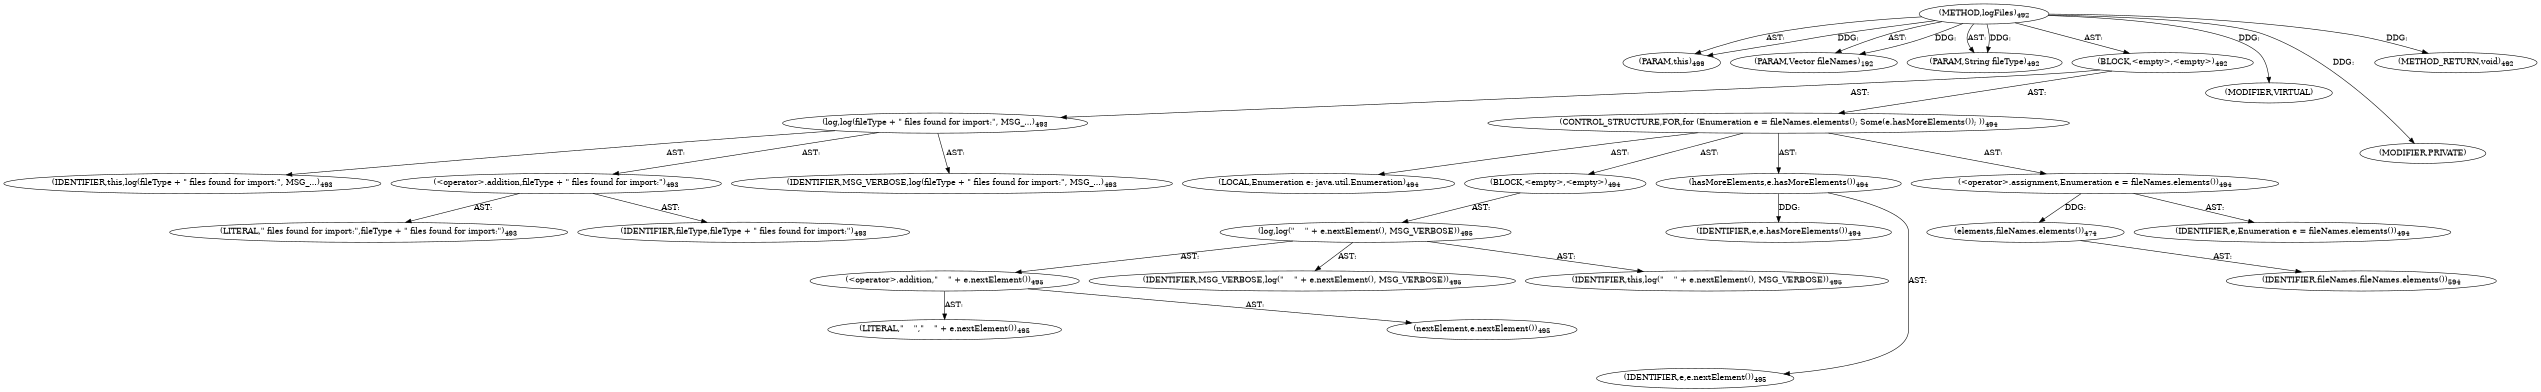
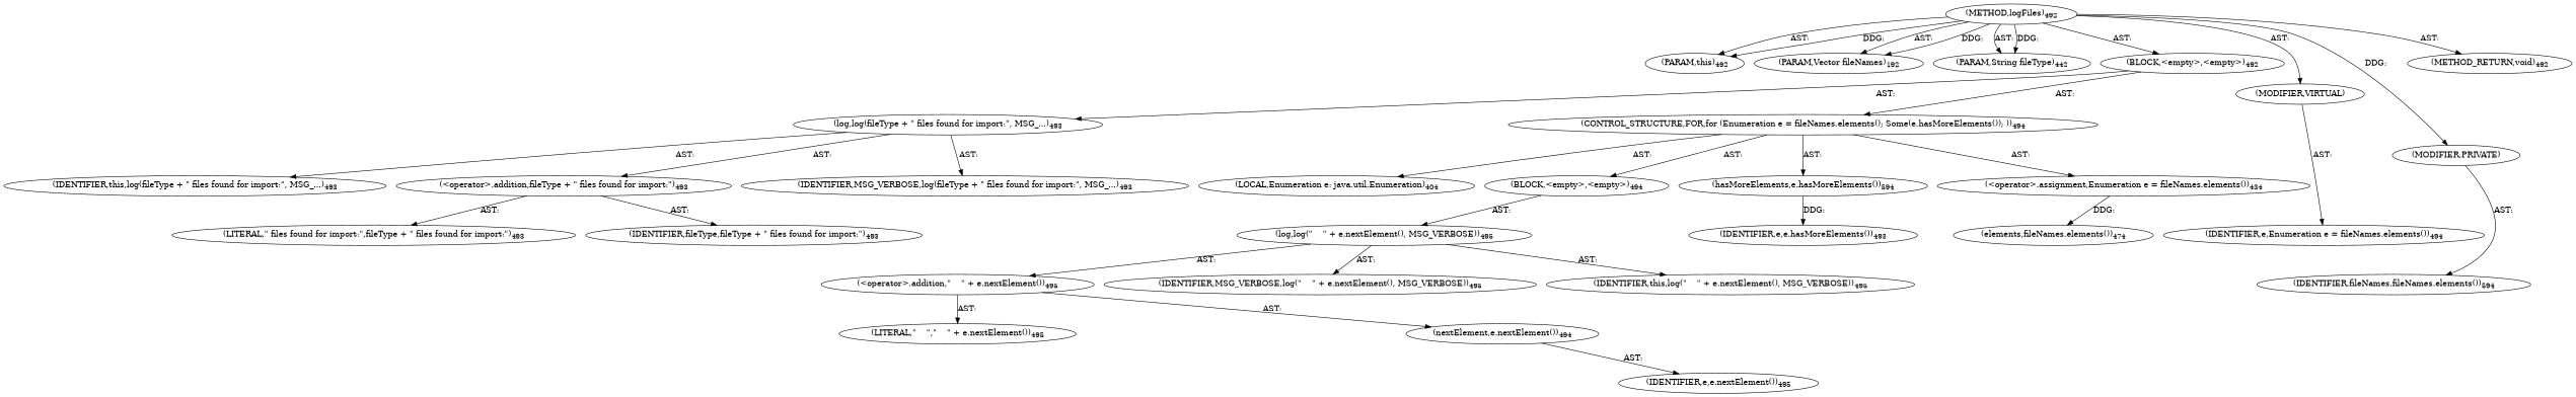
  digraph {
    n1 [label=<(METHOD,logFiles)<SUB>492</SUB>>]
-   n2 [label=<(PARAM,this)<SUB>499</SUB>>]
+   n2 [label=<(PARAM,this)<SUB>492</SUB>>]
    n3 [label=<(PARAM,Vector fileNames)<SUB>192</SUB>>]
-   n4 [label=<(PARAM,String fileType)<SUB>492</SUB>>]
+   n4 [label=<(PARAM,String fileType)<SUB>442</SUB>>]
    n5 [label=<(BLOCK,&lt;empty&gt;,&lt;empty&gt;)<SUB>492</SUB>>]
    n6 [label=<(MODIFIER,PRIVATE)>]
    n7 [label=<(MODIFIER,VIRTUAL)>]
    n8 [label=<(METHOD_RETURN,void)<SUB>492</SUB>>]
    n9 [label=<(log,log(fileType + &quot; files found for import:&quot;, MSG_...)<SUB>493</SUB>>]
    n10 [label=<(CONTROL_STRUCTURE,FOR,for (Enumeration e = fileNames.elements(); Some(e.hasMoreElements()); ))<SUB>494</SUB>>]
    n11 [label=<(IDENTIFIER,this,log(fileType + &quot; files found for import:&quot;, MSG_...)<SUB>493</SUB>>]
    n12 [label=<(&lt;operator&gt;.addition,fileType + &quot; files found for import:&quot;)<SUB>493</SUB>>]
    n13 [label=<(IDENTIFIER,MSG_VERBOSE,log(fileType + &quot; files found for import:&quot;, MSG_...)<SUB>493</SUB>>]
-   n14 [label=<(LOCAL,Enumeration e: java.util.Enumeration)<SUB>494</SUB>>]
-   n15 [label=<(&lt;operator&gt;.assignment,Enumeration e = fileNames.elements())<SUB>494</SUB>>]
-   n16 [label=<(hasMoreElements,e.hasMoreElements())<SUB>494</SUB>>]
+   n14 [label=<(LOCAL,Enumeration e: java.util.Enumeration)<SUB>404</SUB>>]
+   n15 [label=<(&lt;operator&gt;.assignment,Enumeration e = fileNames.elements())<SUB>434</SUB>>]
+   n16 [label=<(hasMoreElements,e.hasMoreElements())<SUB>594</SUB>>]
    n17 [label=<(BLOCK,&lt;empty&gt;,&lt;empty&gt;)<SUB>494</SUB>>]
    n18 [label=<(IDENTIFIER,fileType,fileType + &quot; files found for import:&quot;)<SUB>493</SUB>>]
    n19 [label=<(LITERAL,&quot; files found for import:&quot;,fileType + &quot; files found for import:&quot;)<SUB>493</SUB>>]
    n20 [label=<(IDENTIFIER,e,Enumeration e = fileNames.elements())<SUB>494</SUB>>]
    n21 [label=<(elements,fileNames.elements())<SUB>474</SUB>>]
-   n22 [label=<(IDENTIFIER,e,e.hasMoreElements())<SUB>494</SUB>>]
+   n22 [label=<(IDENTIFIER,e,e.hasMoreElements())<SUB>493</SUB>>]
    n23 [label=<(log,log(&quot;    &quot; + e.nextElement(), MSG_VERBOSE))<SUB>495</SUB>>]
    n24 [label=<(IDENTIFIER,fileNames,fileNames.elements())<SUB>594</SUB>>]
    n25 [label=<(IDENTIFIER,this,log(&quot;    &quot; + e.nextElement(), MSG_VERBOSE))<SUB>495</SUB>>]
    n26 [label=<(&lt;operator&gt;.addition,&quot;    &quot; + e.nextElement())<SUB>495</SUB>>]
    n27 [label=<(IDENTIFIER,MSG_VERBOSE,log(&quot;    &quot; + e.nextElement(), MSG_VERBOSE))<SUB>495</SUB>>]
    n28 [label=<(LITERAL,&quot;    &quot;,&quot;    &quot; + e.nextElement())<SUB>495</SUB>>]
-   n29 [label=<(nextElement,e.nextElement())<SUB>495</SUB>>]
+   n29 [label=<(nextElement,e.nextElement())<SUB>494</SUB>>]
    n30 [label=<(IDENTIFIER,e,e.nextElement())<SUB>495</SUB>>]
    n1 -> n2 [label="AST: "]
    n1 -> n2 [label="DDG: "]
    n1 -> n3 [label="AST: "]
    n1 -> n3 [label="DDG: "]
    n1 -> n4 [label="AST: "]
    n1 -> n4 [label="DDG: "]
    n1 -> n5 [label="AST: "]
    n1 -> n6 [label="DDG: "]
-   n1 -> n7 [label="DDG: "]
-   n1 -> n8 [label="DDG: "]
+   n1 -> n7 [label="AST: "]
+   n1 -> n8 [label="AST: "]
    n5 -> n9 [label="AST: "]
    n5 -> n10 [label="AST: "]
    n9 -> n11 [label="AST: "]
    n9 -> n12 [label="AST: "]
    n9 -> n13 [label="AST: "]
    n10 -> n14 [label="AST: "]
    n10 -> n15 [label="AST: "]
    n10 -> n16 [label="AST: "]
    n10 -> n17 [label="AST: "]
    n12 -> n18 [label="AST: "]
    n12 -> n19 [label="AST: "]
-   n15 -> n20 [label="AST: "]
+   n7 -> n20 [label="AST: "]
    n15 -> n21 [label="DDG: "]
    n16 -> n22 [label="DDG: "]
    n17 -> n23 [label="AST: "]
-   n21 -> n24 [label="AST: "]
+   n6 -> n24 [label="AST: "]
    n23 -> n25 [label="AST: "]
    n23 -> n26 [label="AST: "]
    n23 -> n27 [label="AST: "]
    n26 -> n28 [label="AST: "]
    n26 -> n29 [label="AST: "]
-   n16 -> n30 [label="AST: "]
+   n29 -> n30 [label="AST: "]
  }
